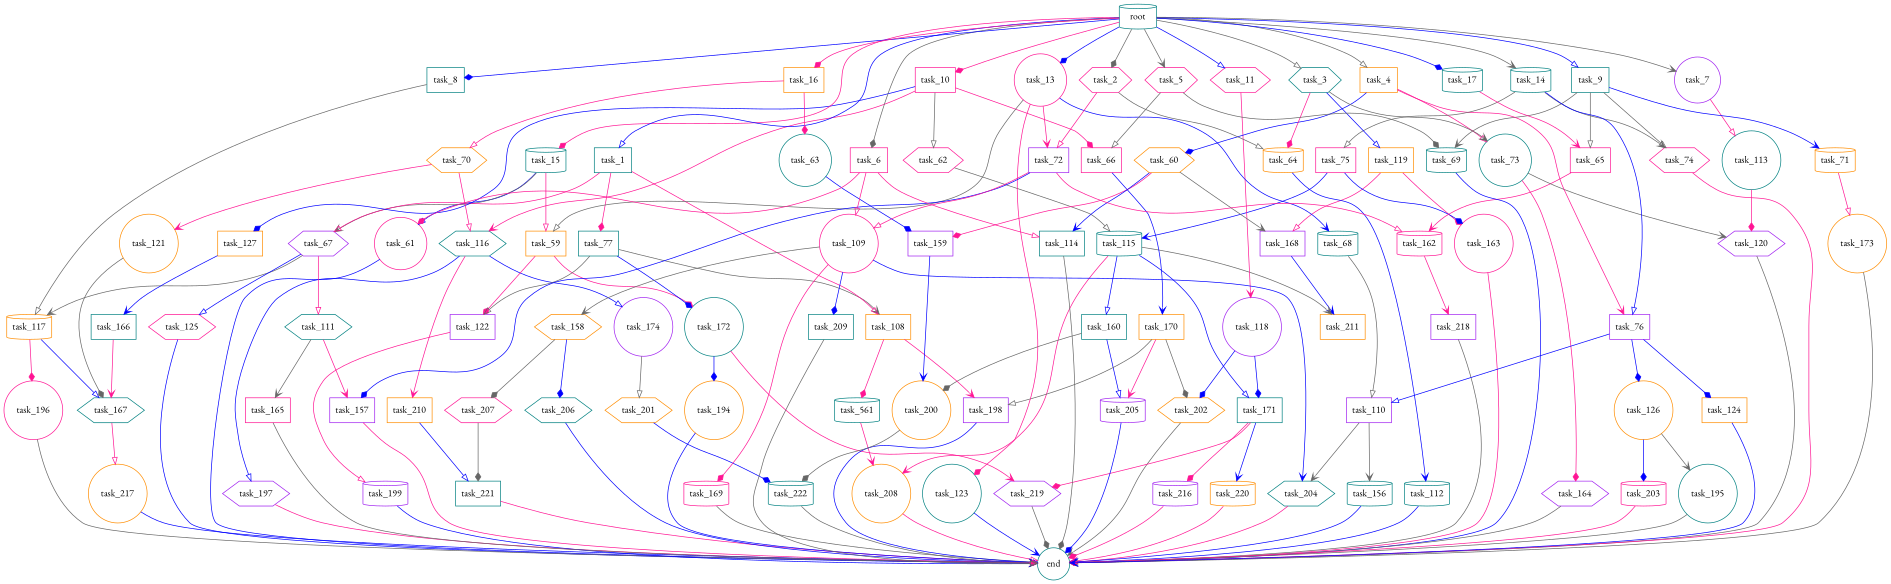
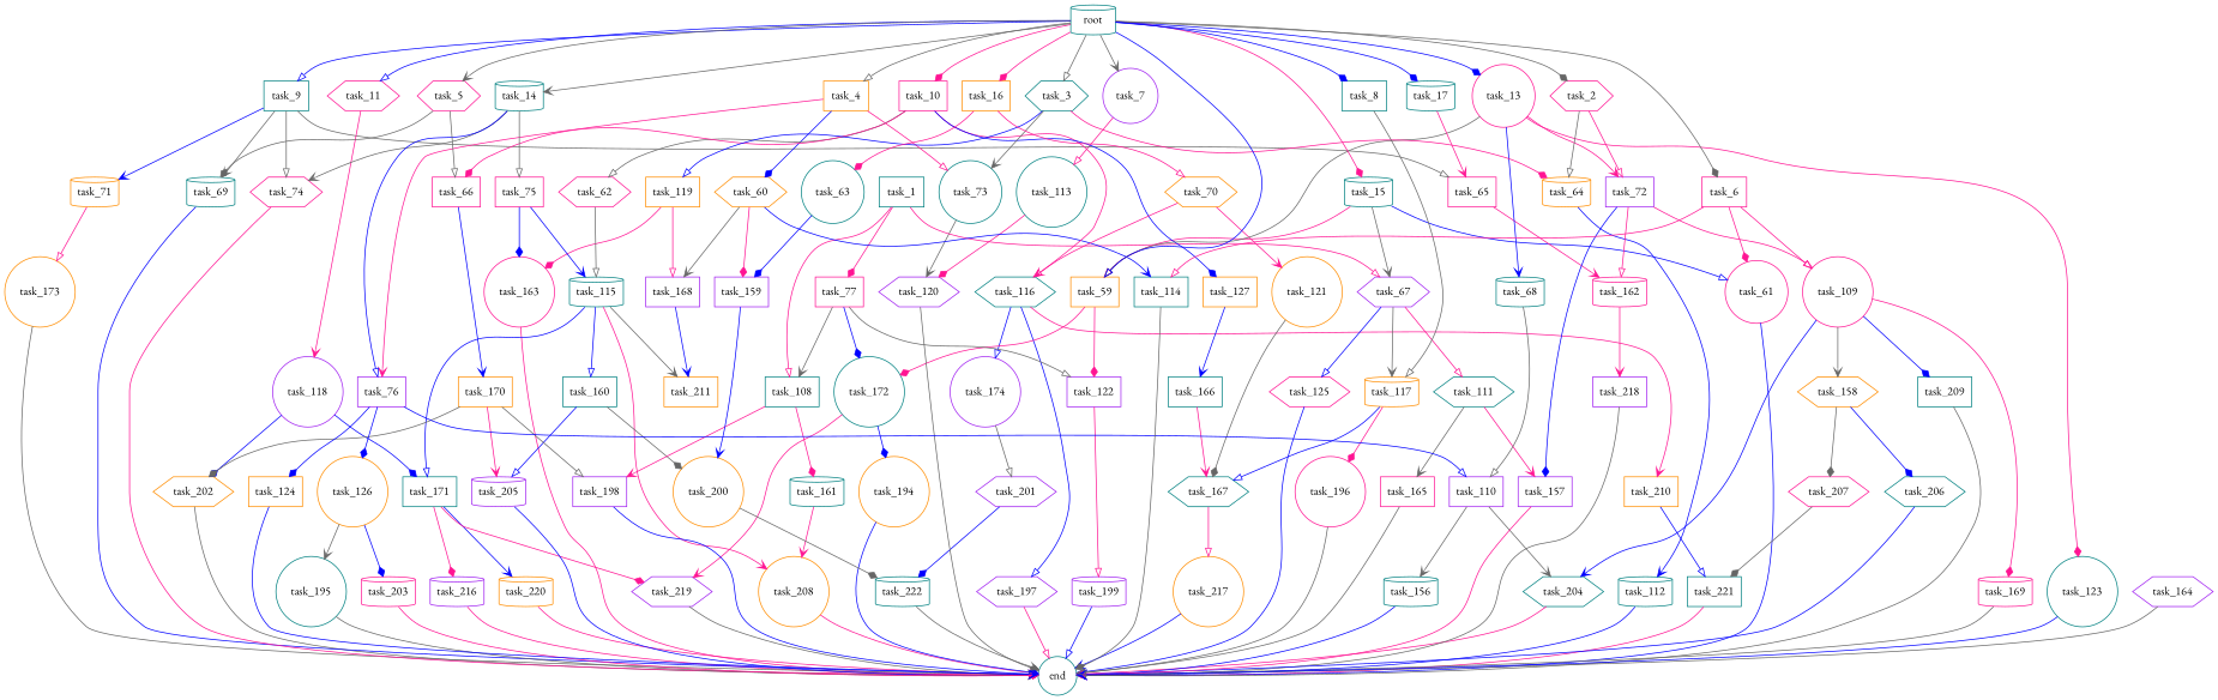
  digraph {
    fontname="EB Garamond"
    node [color=teal fontname="EB Garamond" shape=box]
    edge [arrowhead=vee color=deeppink fontname="EB Garamond"]
    task_116 [shape=hexagon]
    task_210 [color=darkorange]
    task_174 [color=purple shape=circle]
    task_197 [color=purple shape=hexagon]
    task_221
-   task_201 [color=darkorange shape=hexagon]
+   task_201 [color=purple shape=hexagon]
    end [shape=circle]
    task_163 [color=deeppink shape=circle]
    task_15 [shape=cylinder]
    task_59 [color=darkorange]
    task_61 [color=deeppink shape=circle]
    task_67 [color=purple shape=hexagon]
    task_172 [shape=circle]
    task_122 [color=purple]
    task_117 [color=darkorange shape=cylinder]
    task_125 [color=deeppink shape=hexagon]
    task_111 [shape=hexagon]
    task_118 [color=purple shape=circle]
    task_202 [color=darkorange shape=hexagon]
    task_171
    task_220 [color=darkorange shape=cylinder]
    task_216 [color=purple shape=cylinder]
    task_219 [color=purple shape=hexagon]
    task_169 [color=deeppink shape=cylinder]
    task_207 [color=deeppink shape=hexagon]
    task_168 [color=purple]
    task_211 [color=darkorange]
-   task_161 [shape=cylinder label=task_561]
+   task_161 [shape=cylinder]
    task_208 [color=darkorange shape=circle]
    task_173 [color=darkorange shape=circle]
    task_7 [color=purple shape=circle]
    task_113 [shape=circle]
    task_120 [color=purple shape=hexagon]
    task_119 [color=darkorange]
    task_167 [shape=hexagon]
    task_166
    task_196 [color=deeppink shape=circle]
    task_75 [color=deeppink]
    task_115 [shape=cylinder]
    task_160
    task_204 [shape=hexagon]
    task_217 [color=darkorange shape=circle]
    task_65 [color=deeppink]
    task_9
    task_69 [shape=cylinder]
    task_71 [color=darkorange shape=cylinder]
    task_74 [color=deeppink shape=hexagon]
    task_162 [color=deeppink shape=cylinder]
    task_199 [color=purple shape=cylinder]
    task_112 [shape=cylinder]
    task_194 [color=darkorange shape=circle]
    task_121 [color=darkorange shape=circle]
    task_164 [color=purple shape=hexagon]
    task_73 [shape=circle]
-   task_77
-   task_108 [color=darkorange]
+   task_77 [color=deeppink]
+   task_108
    task_198 [color=purple]
    task_218 [color=purple]
    task_222 [shape=cylinder]
    task_159 [color=purple]
    task_200 [color=darkorange shape=circle]
    task_63 [shape=circle]
    task_68 [shape=cylinder]
    task_110 [color=purple]
    task_156 [shape=cylinder]
    task_205 [color=purple shape=cylinder]
    task_206 [shape=hexagon]
    task_64 [color=darkorange shape=cylinder]
    task_11 [color=deeppink shape=hexagon]
    task_1
    task_157 [color=purple]
    task_109 [color=deeppink shape=circle]
    task_158 [color=darkorange shape=hexagon]
    task_209
    task_123 [shape=circle]
    task_62 [color=deeppink shape=hexagon]
    task_66 [color=deeppink]
    task_170 [color=darkorange]
    task_127 [color=darkorange]
    task_195 [shape=circle]
    task_126 [color=darkorange shape=circle]
    task_203 [color=deeppink shape=cylinder]
    task_4 [color=darkorange]
    task_60 [color=darkorange shape=hexagon]
    task_76 [color=purple]
    task_114
    task_124 [color=darkorange]
    task_10 [color=deeppink]
    task_70 [color=darkorange shape=hexagon]
    task_165 [color=deeppink]
    task_14 [shape=cylinder]
    task_13 [color=deeppink shape=circle]
    task_72 [color=purple]
    task_3 [shape=hexagon]
    task_5 [color=deeppink shape=hexagon]
    task_6 [color=deeppink]
    task_2 [color=deeppink shape=hexagon]
    task_17 [shape=cylinder]
    root [shape=cylinder]
    task_8
    task_16 [color=darkorange]
    task_116 -> task_210
    task_116 -> task_174 [arrowhead=onormal color=blue]
    task_116 -> task_197 [arrowhead=onormal color=blue]
    task_210 -> task_221 [arrowhead=onormal color=blue]
    task_174 -> task_201 [arrowhead=onormal color=gray40]
    task_197 -> end [arrowhead=onormal]
    task_221 -> end
    task_201 -> task_222 [arrowhead=diamond color=blue]
    task_163 -> end [arrowhead=diamond]
    task_15 -> task_59 [arrowhead=onormal]
    task_15 -> task_61 [arrowhead=onormal color=blue]
    task_15 -> task_67 [color=gray40]
    task_59 -> task_172 [arrowhead=diamond]
    task_59 -> task_122 [arrowhead=diamond]
    task_61 -> end [color=blue]
    task_67 -> task_117 [color=gray40]
    task_67 -> task_125 [arrowhead=onormal color=blue]
    task_67 -> task_111 [arrowhead=onormal]
    task_172 -> task_219
    task_172 -> task_194 [arrowhead=diamond color=blue]
    task_122 -> task_199 [arrowhead=onormal]
    task_117 -> task_167 [arrowhead=onormal color=blue]
    task_117 -> task_196 [arrowhead=diamond]
    task_125 -> end [arrowhead=onormal color=blue]
    task_111 -> task_157
    task_111 -> task_165 [color=gray40]
    task_118 -> task_202 [arrowhead=diamond color=blue]
    task_118 -> task_171 [arrowhead=diamond color=blue]
    task_202 -> end [color=gray40]
    task_171 -> task_220 [color=blue]
    task_171 -> task_216 [arrowhead=diamond]
    task_171 -> task_219 [arrowhead=diamond]
    task_220 -> end
    task_216 -> end [arrowhead=diamond]
    task_219 -> end [arrowhead=diamond color=gray40]
    task_169 -> end [arrowhead=onormal color=gray40]
    task_207 -> task_221 [arrowhead=diamond color=gray40]
    task_168 -> task_211 [color=blue]
    task_161 -> task_208
    task_208 -> end [arrowhead=onormal]
    task_173 -> end [color=gray40]
    task_7 -> task_113 [arrowhead=onormal]
    task_113 -> task_120 [arrowhead=diamond]
    task_120 -> end [arrowhead=diamond color=gray40]
    task_119 -> task_163 [arrowhead=diamond]
    task_119 -> task_168 [arrowhead=onormal]
    task_167 -> task_217 [arrowhead=onormal]
    task_166 -> task_167
    task_196 -> end [color=gray40]
    task_75 -> task_163 [arrowhead=diamond color=blue]
    task_75 -> task_115 [color=blue]
    task_115 -> task_171 [arrowhead=onormal color=blue]
    task_115 -> task_211 [color=gray40]
    task_115 -> task_208
    task_115 -> task_160 [arrowhead=onormal color=blue]
    task_160 -> task_200 [arrowhead=diamond color=gray40]
    task_160 -> task_205 [arrowhead=onormal color=blue]
    task_204 -> end [arrowhead=diamond]
    task_217 -> end [color=blue]
    task_65 -> task_162
    task_9 -> task_65 [arrowhead=onormal color=gray40]
    task_9 -> task_69 [color=gray40]
    task_9 -> task_71 [color=blue]
    task_9 -> task_74 [arrowhead=onormal color=gray40]
    task_69 -> end [arrowhead=onormal color=blue]
    task_71 -> task_173 [arrowhead=onormal]
    task_74 -> end [arrowhead=diamond]
    task_162 -> task_218
    task_199 -> end [arrowhead=onormal color=blue]
    task_112 -> end [color=blue]
    task_194 -> end [arrowhead=diamond color=blue]
    task_121 -> task_167 [arrowhead=diamond color=gray40]
    task_164 -> end [color=gray40]
    task_73 -> task_120 [color=gray40]
-   task_73 -> task_164 [arrowhead=diamond]
    task_77 -> task_172 [arrowhead=diamond color=blue]
    task_77 -> task_122 [arrowhead=onormal color=gray40]
    task_77 -> task_108 [color=gray40]
    task_108 -> task_161 [arrowhead=diamond]
    task_108 -> task_198
    task_198 -> end [arrowhead=onormal color=blue]
    task_218 -> end [arrowhead=onormal color=gray40]
    task_222 -> end [color=gray40]
    task_159 -> task_200 [color=blue]
    task_200 -> task_222 [arrowhead=diamond color=gray40]
    task_63 -> task_159 [arrowhead=diamond color=blue]
    task_68 -> task_110 [arrowhead=onormal color=gray40]
    task_110 -> task_204 [color=gray40]
    task_110 -> task_156 [color=gray40]
    task_156 -> end [color=blue]
-   task_205 -> end [arrowhead=diamond color=blue]
+   task_205 -> end [arrowhead=onormal color=blue]
    task_206 -> end [color=blue]
    task_64 -> task_112 [color=blue]
    task_11 -> task_118
    task_1 -> task_67 [arrowhead=onormal]
    task_1 -> task_77 [arrowhead=diamond]
    task_1 -> task_108 [arrowhead=onormal]
    task_157 -> end [arrowhead=diamond]
    task_109 -> task_169 [arrowhead=diamond]
    task_109 -> task_204 [color=blue]
    task_109 -> task_158 [color=gray40]
    task_109 -> task_209 [arrowhead=diamond color=blue]
    task_158 -> task_207 [arrowhead=diamond color=gray40]
    task_158 -> task_206 [arrowhead=diamond color=blue]
    task_209 -> end [arrowhead=onormal color=gray40]
    task_123 -> end [color=blue]
    task_62 -> task_115 [arrowhead=onormal color=gray40]
    task_66 -> task_170 [color=blue]
    task_170 -> task_202 [arrowhead=diamond color=gray40]
    task_170 -> task_198 [arrowhead=onormal color=gray40]
    task_170 -> task_205
    task_127 -> task_166 [color=blue]
    task_195 -> end [arrowhead=onormal color=gray40]
    task_126 -> task_195 [color=gray40]
    task_126 -> task_203 [arrowhead=diamond color=blue]
    task_203 -> end [arrowhead=diamond]
    task_4 -> task_73 [arrowhead=onormal]
    task_4 -> task_60 [arrowhead=diamond color=blue]
    task_4 -> task_76
    task_60 -> task_168 [color=gray40]
    task_60 -> task_159 [arrowhead=diamond]
    task_60 -> task_114 [color=blue]
    task_76 -> task_110 [arrowhead=onormal color=blue]
    task_76 -> task_126 [arrowhead=diamond color=blue]
    task_76 -> task_124 [arrowhead=diamond color=blue]
    task_114 -> end [arrowhead=diamond color=gray40]
    task_124 -> end [color=blue]
    task_10 -> task_116
    task_10 -> task_62 [arrowhead=onormal color=gray40]
    task_10 -> task_66 [arrowhead=diamond]
    task_10 -> task_127 [arrowhead=diamond color=blue]
    task_70 -> task_116 [arrowhead=onormal]
    task_70 -> task_121
    task_165 -> end [arrowhead=onormal color=gray40]
    task_14 -> task_75 [arrowhead=onormal color=gray40]
    task_14 -> task_74 [color=gray40]
    task_14 -> task_76 [arrowhead=onormal color=blue]
    task_13 -> task_59 [arrowhead=onormal color=gray40]
    task_13 -> task_68 [color=blue]
    task_13 -> task_123 [arrowhead=diamond]
    task_13 -> task_72
    task_72 -> task_162 [arrowhead=onormal]
    task_72 -> task_157 [arrowhead=diamond color=blue]
    task_72 -> task_109 [arrowhead=onormal]
    task_3 -> task_119 [arrowhead=onormal color=blue]
    task_3 -> task_73 [color=gray40]
    task_3 -> task_64 [arrowhead=diamond]
    task_5 -> task_69 [arrowhead=diamond color=gray40]
    task_5 -> task_66 [arrowhead=onormal color=gray40]
    task_6 -> task_61 [arrowhead=diamond]
    task_6 -> task_109 [arrowhead=onormal]
    task_6 -> task_114 [arrowhead=onormal]
    task_2 -> task_64 [arrowhead=onormal color=gray40]
    task_2 -> task_72 [arrowhead=onormal]
    task_17 -> task_65
    root -> task_15 [arrowhead=diamond]
    root -> task_7 [color=gray40]
    root -> task_9 [arrowhead=onormal color=blue]
    root -> task_11 [arrowhead=onormal color=blue]
-   root -> task_1 [arrowhead=onormal color=blue]
+   root -> task_59 [arrowhead=onormal color=blue]
    root -> task_4 [arrowhead=onormal color=gray40]
    root -> task_10 [arrowhead=diamond]
    root -> task_14 [color=gray40]
    root -> task_13 [arrowhead=diamond color=blue]
    root -> task_3 [arrowhead=onormal color=gray40]
    root -> task_5 [color=gray40]
    root -> task_6 [arrowhead=diamond color=gray40]
    root -> task_2 [arrowhead=diamond color=gray40]
    root -> task_17 [arrowhead=diamond color=blue]
    root -> task_8 [arrowhead=diamond color=blue]
    root -> task_16 [arrowhead=diamond]
    task_8 -> task_117 [arrowhead=onormal color=gray40]
    task_16 -> task_63 [arrowhead=diamond]
    task_16 -> task_70 [arrowhead=onormal]
  }
